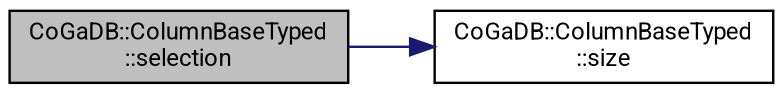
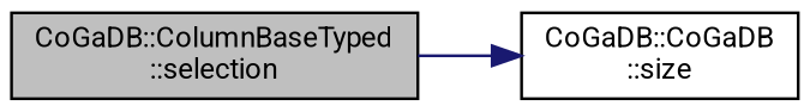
  digraph {
    rankdir=LR
    fontname=Roboto
    node [color=black fontname=Roboto fontsize=10 shape=record style=filled]
    n1 [fillcolor=grey75 fontcolor=black height=0.2 label="CoGaDB::ColumnBaseTyped\l::selection" width=0.4]
-   n2 [fillcolor=white height=0.2 label="CoGaDB::ColumnBaseTyped\l::size" width=0.4]
+   n2 [fillcolor=white height=0.2 label="CoGaDB::CoGaDB\l::size" width=0.4]
    n1 -> n2 [color=midnightblue fontname=Roboto fontsize=10 labelfontname=Helvetica labelfontsize=10 style=solid]
  }
